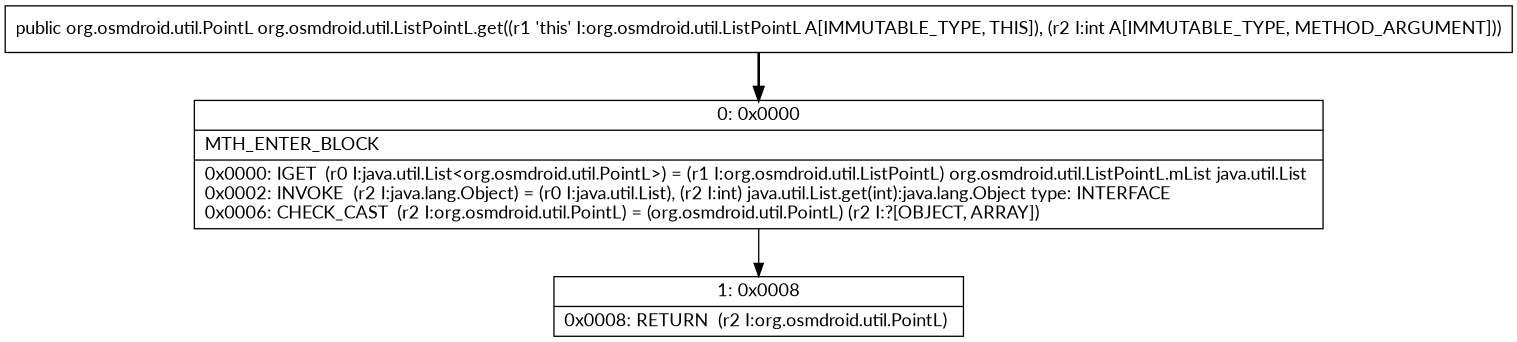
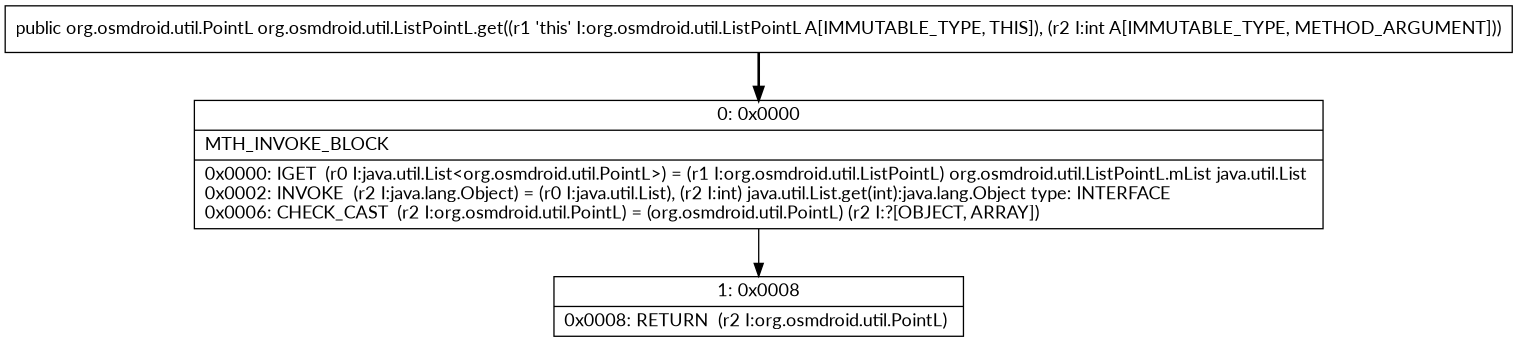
  digraph {
    fontname=Lato
    node [shape=record fontname=Lato]
    edge [fontname=Lato]
-   n1 [label="{0\:\ 0x0000|MTH_ENTER_BLOCK\l|0x0000: IGET  (r0 I:java.util.List\<org.osmdroid.util.PointL\>) = (r1 I:org.osmdroid.util.ListPointL) org.osmdroid.util.ListPointL.mList java.util.List \l0x0002: INVOKE  (r2 I:java.lang.Object) = (r0 I:java.util.List), (r2 I:int) java.util.List.get(int):java.lang.Object type: INTERFACE \l0x0006: CHECK_CAST  (r2 I:org.osmdroid.util.PointL) = (org.osmdroid.util.PointL) (r2 I:?[OBJECT, ARRAY]) \l}"]
+   n1 [label="{0\:\ 0x0000|MTH_INVOKE_BLOCK\l|0x0000: IGET  (r0 I:java.util.List\<org.osmdroid.util.PointL\>) = (r1 I:org.osmdroid.util.ListPointL) org.osmdroid.util.ListPointL.mList java.util.List \l0x0002: INVOKE  (r2 I:java.lang.Object) = (r0 I:java.util.List), (r2 I:int) java.util.List.get(int):java.lang.Object type: INTERFACE \l0x0006: CHECK_CAST  (r2 I:org.osmdroid.util.PointL) = (org.osmdroid.util.PointL) (r2 I:?[OBJECT, ARRAY]) \l}"]
    n2 [label="{1\:\ 0x0008|0x0008: RETURN  (r2 I:org.osmdroid.util.PointL) \l}"]
    n3 [label="{public org.osmdroid.util.PointL org.osmdroid.util.ListPointL.get((r1 'this' I:org.osmdroid.util.ListPointL A[IMMUTABLE_TYPE, THIS]), (r2 I:int A[IMMUTABLE_TYPE, METHOD_ARGUMENT])) }"]
    n1 -> n2 [style=solid]
    n3 -> n1 [style=bold]
  }
